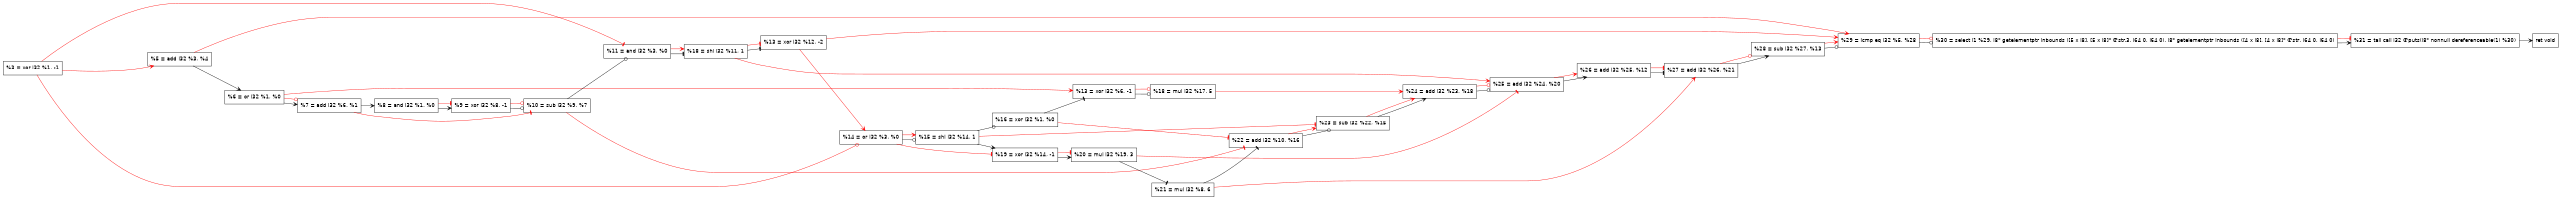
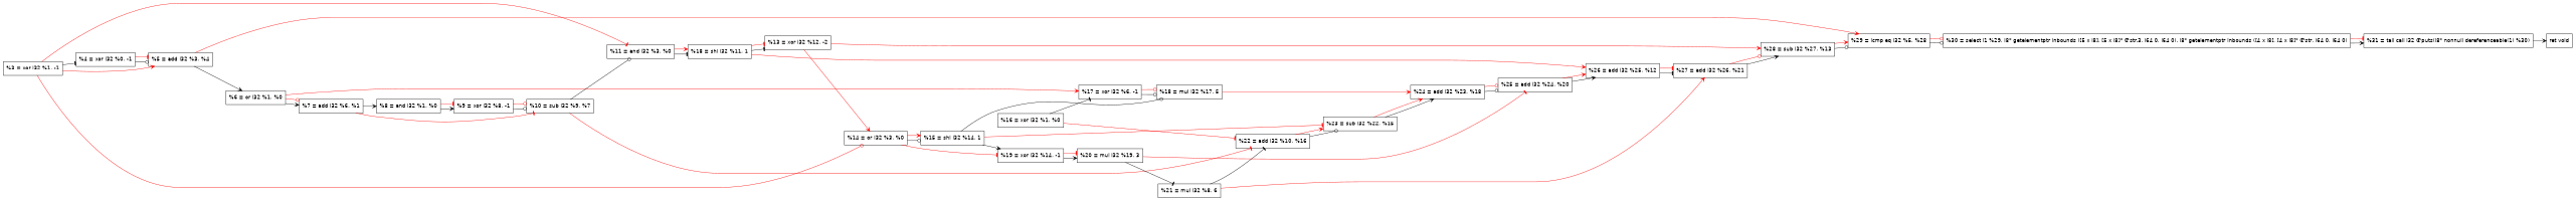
  digraph {
    fontname="DejaVu Sans"
    rankdir=LR
    node [fontname="DejaVu Sans" shape=record]
    edge [arrowhead=vee fontname="DejaVu Sans" color=red]
    n1 [label="  %3 = xor i32 %1, -1"]
+   n2 [label="  %4 = xor i32 %0, -1"]
    n3 [label="  %5 = add i32 %3, %4"]
    n4 [label="  %11 = and i32 %3, %0"]
    n5 [label="  %14 = or i32 %3, %0"]
    n6 [label="  %6 = or i32 %1, %0"]
    n7 [label="  %29 = icmp eq i32 %5, %28"]
    n8 [label="%18 = shl i32 %11, 1"]
    n9 [label="  %15 = shl i32 %14, 1"]
    n10 [label="  %19 = xor i32 %14, -1"]
    n11 [label="  %7 = add i32 %6, %1"]
-   n12 [label="%13 = xor i32 %6, -1"]
+   n12 [label="  %17 = xor i32 %6, -1"]
    n13 [label="  %30 = select i1 %29, i8* getelementptr inbounds ([5 x i8], [5 x i8]* @str.3, i64 0, i64 0), i8* getelementptr inbounds ([4 x i8], [4 x i8]* @str, i64 0, i64 0)"]
    n14 [label="  %8 = and i32 %1, %0"]
    n15 [label="  %10 = sub i32 %9, %7"]
    n16 [label="  %18 = mul i32 %17, 5"]
    n17 [label="  %9 = xor i32 %8, -1"]
    n18 [label="  %22 = add i32 %10, %16"]
    n19 [label="  %21 = mul i32 %8, 6"]
    n20 [label="  %27 = add i32 %26, %21"]
    n21 [label="  %23 = sub i32 %22, %15"]
    n22 [label="  %13 = xor i32 %12, -2"]
    n23 [label="  %26 = add i32 %25, %12"]
    n24 [label="  %28 = sub i32 %27, %13"]
    n25 [label="  %16 = xor i32 %1, %0"]
    n26 [label="  %20 = mul i32 %19, 3"]
    n27 [label="  %24 = add i32 %23, %18"]
    n28 [label="  %25 = add i32 %24, %20"]
    n29 [label="  %31 = tail call i32 @puts(i8* nonnull dereferenceable(1) %30)"]
    n30 [label="  ret void"]
+   n1 -> n2 [arrowhead=tee color=""]
    n1 -> n3
    n1 -> n4 [arrowhead=tee]
    n1 -> n5 [arrowhead=odot]
+   n2 -> n3 [arrowhead=odot color=""]
+   n2 -> n3 [arrowhead=tee]
    n3 -> n6 [color=""]
    n3 -> n7
    n4 -> n8 [arrowhead=tee color=""]
    n4 -> n8
    n5 -> n9 [arrowhead=odot color=""]
    n5 -> n9
    n5 -> n10 [arrowhead=tee]
    n6 -> n11 [color=""]
    n6 -> n11 [arrowhead=odot]
    n6 -> n12
    n7 -> n13 [arrowhead=odot color=""]
    n7 -> n13 [arrowhead=odot]
    n8 -> n22 [arrowhead=tee color=""]
    n8 -> n22 [arrowhead=tee]
-   n8 -> n28
+   n8 -> n23
    n9 -> n10 [color=""]
    n9 -> n21 [arrowhead=tee]
-   n9 -> n25 [arrowhead=odot color=""]
+   n9 -> n16 [arrowhead=odot color=""]
    n10 -> n26 [color=""]
    n10 -> n26 [arrowhead=tee]
    n11 -> n14 [color=""]
    n11 -> n15 [arrowhead=tee]
    n12 -> n16 [arrowhead=odot color=""]
    n12 -> n16 [arrowhead=odot]
    n13 -> n29 [color=""]
    n13 -> n29 [arrowhead=tee]
    n14 -> n17 [color=""]
    n14 -> n17 [arrowhead=tee]
    n15 -> n4 [arrowhead=odot color=""]
    n15 -> n18 [arrowhead=tee]
    n16 -> n27
    n17 -> n15 [arrowhead=odot color=""]
    n17 -> n15 [arrowhead=odot]
    n18 -> n21 [arrowhead=odot color=""]
    n18 -> n21
    n19 -> n18 [arrowhead=tee color=""]
    n19 -> n20
    n20 -> n24 [color=""]
    n20 -> n24 [arrowhead=odot]
    n21 -> n27 [color=""]
    n21 -> n27
    n22 -> n5
-   n22 -> n7
+   n22 -> n24
    n23 -> n20 [arrowhead=tee color=""]
    n23 -> n20 [arrowhead=tee]
    n24 -> n7 [arrowhead=odot color=""]
    n24 -> n7
    n25 -> n12 [arrowhead=tee color=""]
    n25 -> n18 [arrowhead=tee]
    n26 -> n19 [arrowhead=tee color=""]
    n26 -> n28 [arrowhead=tee]
    n27 -> n28 [arrowhead=odot color=""]
    n27 -> n28 [arrowhead=odot]
    n28 -> n23 [color=""]
    n28 -> n23
    n29 -> n30 [color=""]
  }
